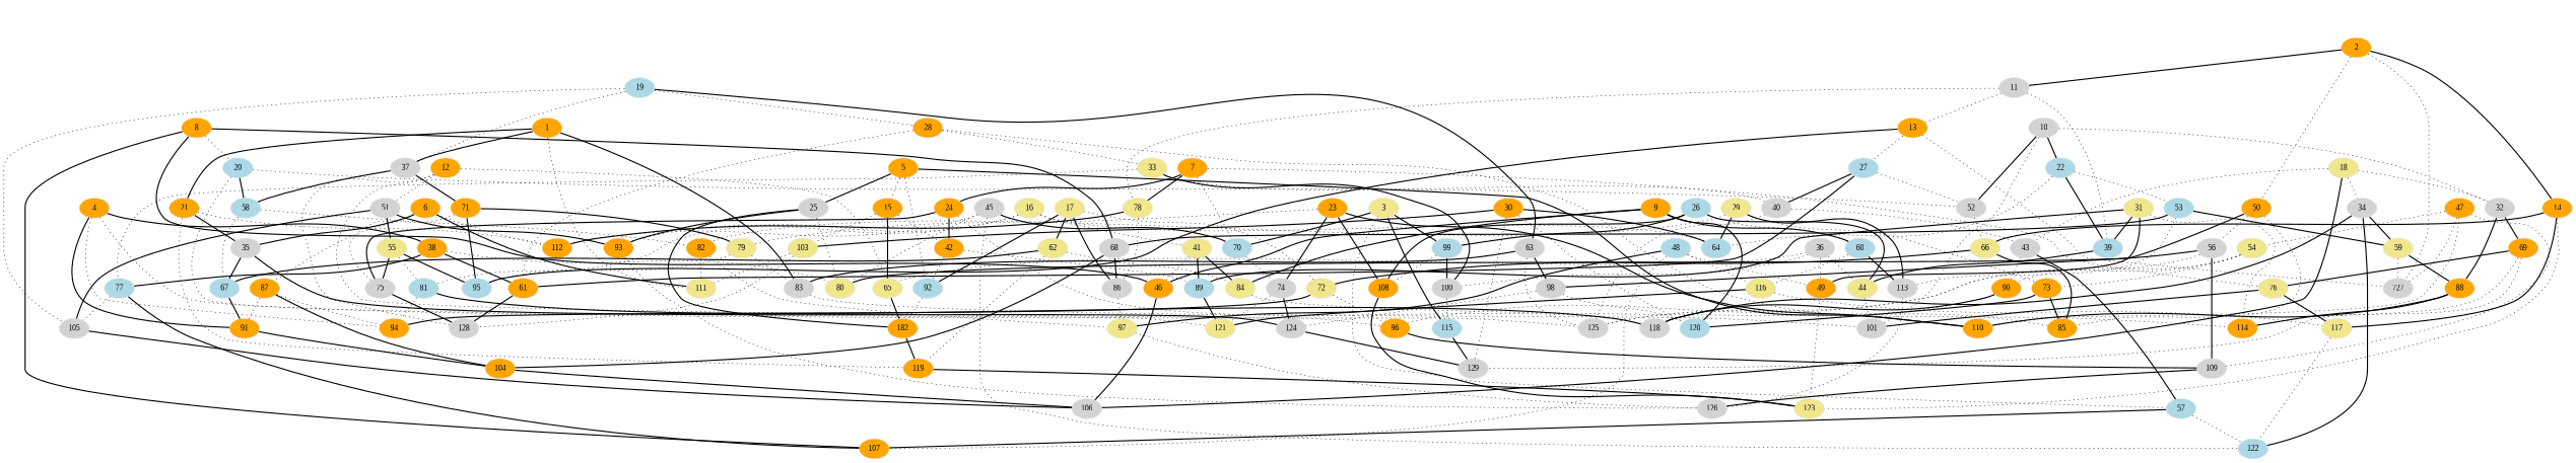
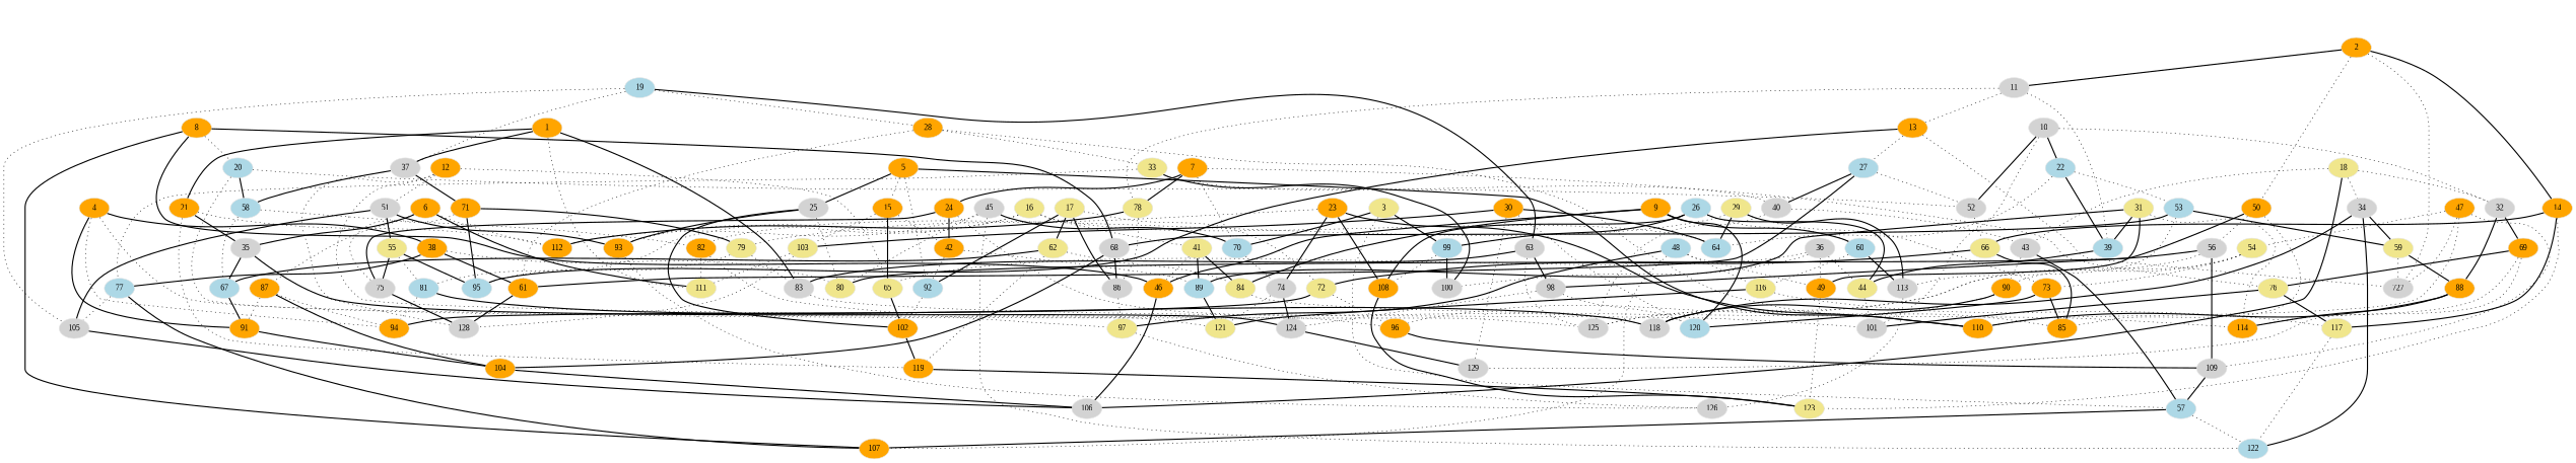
  graph {
    fontname="Liberation Serif"
    node [color=gray90 fillcolor=orange fontname="Liberation Serif" style=filled]
    edge [fontname="Liberation Serif" style=dotted]
    1
    21
    37 [fillcolor=lightgrey]
    83 [fillcolor=lightgrey]
    111 [fillcolor=khaki]
    35 [fillcolor=lightgrey]
    112
    119
    58 [fillcolor=lightblue]
    71
    101 [fillcolor=lightgrey]
    11 [fillcolor=lightgrey]
    2
    14
    50
    n16 [fillcolor=lightgrey label=727]
    78 [fillcolor=khaki]
    13
    39 [fillcolor=lightblue]
    66 [fillcolor=khaki]
    117 [fillcolor=khaki]
    123 [fillcolor=khaki]
    85
    56 [fillcolor=lightgrey]
    98 [fillcolor=lightgrey]
    3 [fillcolor=khaki]
    57 [fillcolor=lightblue]
    70 [fillcolor=lightblue]
    99 [fillcolor=lightblue]
-   115 [fillcolor=lightblue]
    107
    122 [fillcolor=lightblue]
    74 [fillcolor=lightgrey]
    108
    100 [fillcolor=lightgrey]
    129 [fillcolor=lightgrey]
    4
    38
    91
    94
    121 [fillcolor=khaki]
    80 [fillcolor=khaki]
    61
    77 [fillcolor=lightblue]
    104
    5
    15
    25 [fillcolor=lightgrey]
    92 [fillcolor=lightblue]
    110
    65 [fillcolor=khaki]
    42
    103 [fillcolor=khaki]
    93
-   102 [label=182]
+   102
    6
    87
    67 [fillcolor=lightblue]
    124 [fillcolor=lightgrey]
    7
    24
    76 [fillcolor=khaki]
    75 [fillcolor=lightgrey]
    118 [fillcolor=lightgrey]
    86 [fillcolor=lightgrey]
    20 [fillcolor=lightblue]
    8
    46
    68 [fillcolor=lightgrey]
    52 [fillcolor=lightgrey]
    125 [fillcolor=lightgrey]
    106 [fillcolor=lightgrey]
    9
    60 [fillcolor=lightblue]
    84 [fillcolor=khaki]
    120 [fillcolor=lightblue]
    113 [fillcolor=lightgrey]
    116 [fillcolor=khaki]
    114
    10 [fillcolor=lightgrey]
    22 [fillcolor=lightblue]
    32 [fillcolor=lightgrey]
    64 [fillcolor=lightblue]
    53 [fillcolor=lightblue]
    69
    88
    27 [fillcolor=lightblue]
    95 [fillcolor=lightblue]
    44 [fillcolor=khaki]
    51 [fillcolor=lightgrey]
    12
    96
    128 [fillcolor=lightgrey]
    105 [fillcolor=lightgrey]
    55 [fillcolor=khaki]
    109 [fillcolor=lightgrey]
    40 [fillcolor=lightgrey]
    72 [fillcolor=khaki]
    89 [fillcolor=lightblue]
    16 [fillcolor=khaki]
    41 [fillcolor=khaki]
    81 [fillcolor=lightblue]
    126 [fillcolor=lightgrey]
    17 [fillcolor=khaki]
    62 [fillcolor=khaki]
    97 [fillcolor=khaki]
    18 [fillcolor=khaki]
    34 [fillcolor=lightgrey]
    43 [fillcolor=lightgrey]
    59 [fillcolor=khaki]
    90
    19 [fillcolor=lightblue]
    28
    63 [fillcolor=lightgrey]
    33 [fillcolor=khaki]
    82
    23
    79 [fillcolor=khaki]
    26 [fillcolor=lightblue]
    29 [fillcolor=khaki]
    73
    30
    31 [fillcolor=khaki]
    49
    36 [fillcolor=lightgrey]
    45 [fillcolor=lightgrey]
    47
    54 [fillcolor=khaki]
    48 [fillcolor=lightblue]
    1 -- 21 [style=bold]
    1 -- 37 [style=bold]
    1 -- 83 [style=bold]
    1 -- 111
    21 -- 35 [style=bold]
    21 -- 112
    21 -- 119
    37 -- 58 [style=bold]
    37 -- 71 [style=bold]
    83 -- 101
    35 -- 67 [style=bold]
    35 -- 124 [style=bold]
    119 -- 123 [style=bold]
    58 -- 67
    58 -- 82
    71 -- 75
    71 -- 95 [style=bold]
    71 -- 79 [style=bold]
    11 -- 78
    11 -- 13
    11 -- 39
    2 -- 11 [style=bold]
    2 -- 14 [style=bold]
    2 -- 50
    2 -- n16
    14 -- 66 [style=bold]
    14 -- 117 [style=bold]
    14 -- 123
    50 -- 85
    50 -- 56
    50 -- 98 [style=bold]
    78 -- 112 [style=bold]
    78 -- 86
    13 -- n16
    13 -- 27
    13 -- 95 [style=bold]
    39 -- 44 [style=bold]
    66 -- 85 [style=bold]
    66 -- 72 [style=bold]
    117 -- 122
    56 -- 80 [style=bold]
    56 -- 125
    56 -- 109 [style=bold]
    98 -- 124
    98 -- 120
    3 -- 57
    3 -- 70 [style=bold]
    3 -- 99 [style=bold]
-   3 -- 115 [style=bold]
    57 -- 107 [style=bold]
    57 -- 122
    70 -- 74
    99 -- 108
    99 -- 100 [style=bold]
-   115 -- 129 [style=bold]
    74 -- 121
    74 -- 124 [style=bold]
    108 -- 123 [style=bold]
-   100 -- 115
    4 -- 38 [style=bold]
    4 -- 91 [style=bold]
    4 -- 94
    4 -- 121
    38 -- 80
    38 -- 61 [style=bold]
    38 -- 77 [style=bold]
    91 -- 104 [style=bold]
    61 -- 128 [style=bold]
    77 -- 107 [style=bold]
    77 -- 105
    104 -- 106 [style=bold]
    5 -- 15
    5 -- 25 [style=bold]
    5 -- 92
    5 -- 110 [style=bold]
    15 -- 65 [style=bold]
    15 -- 42
    15 -- 103
    25 -- 80
    25 -- 93 [style=bold]
    25 -- 102 [style=bold]
    92 -- 102
    65 -- 102 [style=bold]
    42 -- 92
    42 -- 89
    103 -- 111
    103 -- 128
    93 -- 126
    102 -- 119 [style=bold]
    6 -- 111 [style=bold]
    6 -- 35 [style=bold]
    6 -- 112
    6 -- 87
    87 -- 91
    87 -- 94
    87 -- 104 [style=bold]
    67 -- 91 [style=bold]
    124 -- 129 [style=bold]
    7 -- 78 [style=bold]
    7 -- 70
    7 -- 24 [style=bold]
    7 -- 76
    24 -- 42 [style=bold]
    24 -- 75 [style=bold]
    24 -- 118
    76 -- 101 [style=bold]
    76 -- 117 [style=bold]
    75 -- 128 [style=bold]
    86 -- 97
    20 -- 58 [style=bold]
    20 -- 52
    20 -- 125
    8 -- 107 [style=bold]
    8 -- 20
    8 -- 46 [style=bold]
    8 -- 68 [style=bold]
    46 -- 106 [style=bold]
    68 -- 104 [style=bold]
    68 -- 86 [style=bold]
    52 -- 66
    9 -- 46 [style=bold]
    9 -- 60 [style=bold]
    9 -- 84 [style=bold]
    9 -- 120 [style=bold]
    60 -- 113 [style=bold]
    60 -- 116
    84 -- 114
    113 -- 126
    116 -- 117
    116 -- 121 [style=bold]
    10 -- 101
    10 -- 52 [style=bold]
    10 -- 22 [style=bold]
    10 -- 32
    22 -- 39 [style=bold]
    22 -- 64
    22 -- 53
    32 -- 69 [style=bold]
    32 -- 88 [style=bold]
    53 -- 68 [style=bold]
    53 -- 113
    53 -- 59 [style=bold]
    69 -- 129
    69 -- 76 [style=bold]
    69 -- 114
    88 -- 110 [style=bold]
    88 -- 114 [style=bold]
    27 -- 61 [style=bold]
    27 -- 52
    27 -- 40 [style=bold]
    44 -- 101
    51 -- 93 [style=bold]
    51 -- 105 [style=bold]
    51 -- 55 [style=bold]
    12 -- 65
    12 -- 51
    12 -- 96
    12 -- 128
    96 -- 109 [style=bold]
    105 -- 106 [style=bold]
    55 -- 75 [style=bold]
    55 -- 95 [style=bold]
    55 -- 81
-   109 -- 126 [style=bold]
+   109 -- 57 [style=bold]
    40 -- 125
    40 -- 43
    72 -- 94 [style=bold]
    72 -- 96
    89 -- 121 [style=bold]
    16 -- 93
    16 -- 64
    16 -- 41
    16 -- 81
    41 -- 46
    41 -- 84 [style=bold]
    41 -- 89 [style=bold]
    81 -- 94
    81 -- 118 [style=bold]
    17 -- 92 [style=bold]
    17 -- 86 [style=bold]
    17 -- 72
    17 -- 62 [style=bold]
    62 -- 119
    62 -- 67 [style=bold]
    62 -- 84
    97 -- 126
    18 -- 106 [style=bold]
    18 -- 32
    18 -- 34
    18 -- 43
    34 -- 122 [style=bold]
    34 -- 118 [style=bold]
    34 -- 59 [style=bold]
    43 -- 57 [style=bold]
    43 -- 90
    59 -- n16
    59 -- 88 [style=bold]
    90 -- 118 [style=bold]
    90 -- 125
    19 -- 37
    19 -- 105
    19 -- 28
    19 -- 63 [style=bold]
    28 -- 85
    28 -- 61
    28 -- 33
    63 -- 83 [style=bold]
    63 -- 98 [style=bold]
    63 -- 125
    33 -- 100 [style=bold]
    33 -- 77
    33 -- 40
    82 -- 111
    82 -- 97
    23 -- 74 [style=bold]
    23 -- 108 [style=bold]
    23 -- 110 [style=bold]
    23 -- 79
    79 -- 83
    79 -- 95
    26 -- 99 [style=bold]
    26 -- 108 [style=bold]
    26 -- 60
    26 -- 44 [style=bold]
    29 -- 113 [style=bold]
    29 -- 64 [style=bold]
    29 -- 82
    29 -- 73
    73 -- 85 [style=bold]
    73 -- 120 [style=bold]
    30 -- 129
    30 -- 103 [style=bold]
    30 -- 120
    30 -- 64 [style=bold]
    31 -- 39 [style=bold]
    31 -- 114
    31 -- 89 [style=bold]
    31 -- 49 [style=bold]
    49 -- 123
    36 -- 100
    36 -- 65
    36 -- 44
    36 -- 49
    45 -- 112
    45 -- 70 [style=bold]
    45 -- 122
    45 -- 80
    47 -- n16
    47 -- 110
    47 -- 109
    47 -- 54
    54 -- 96
    54 -- 90
    54 -- 73
    48 -- 107
    48 -- 116
    48 -- 97 [style=bold]
    48 -- 49
  }
